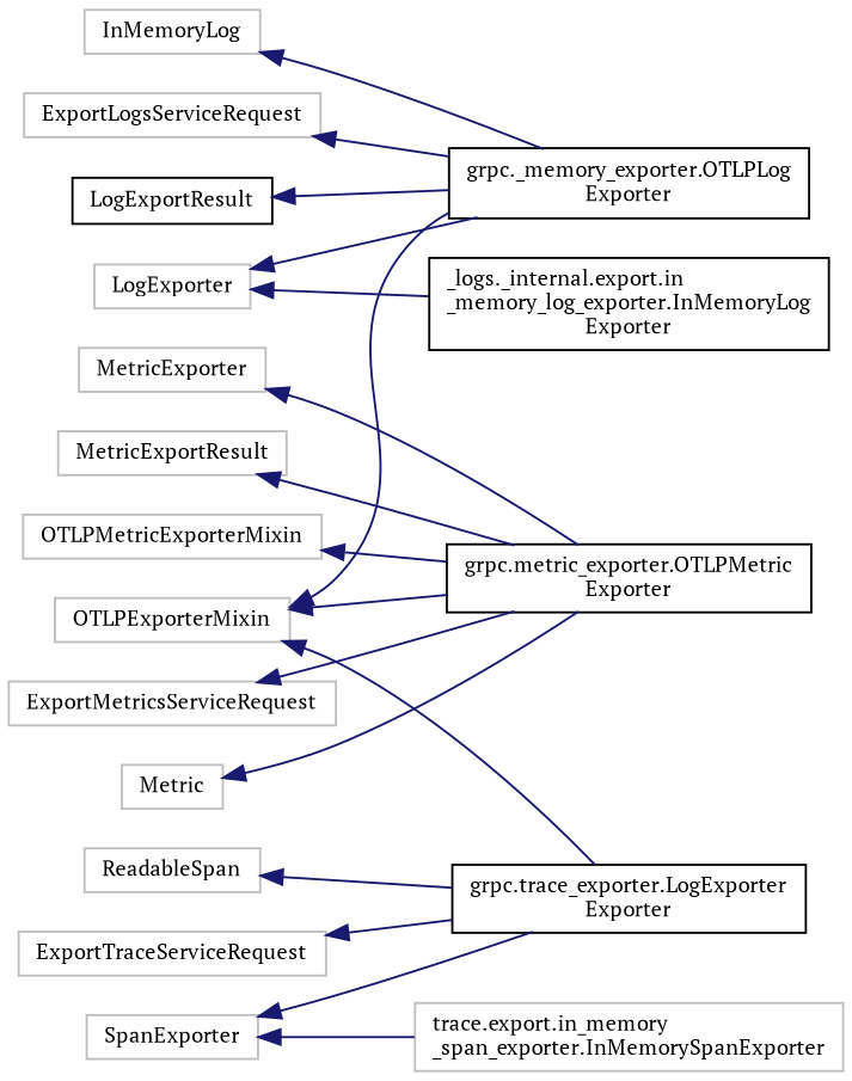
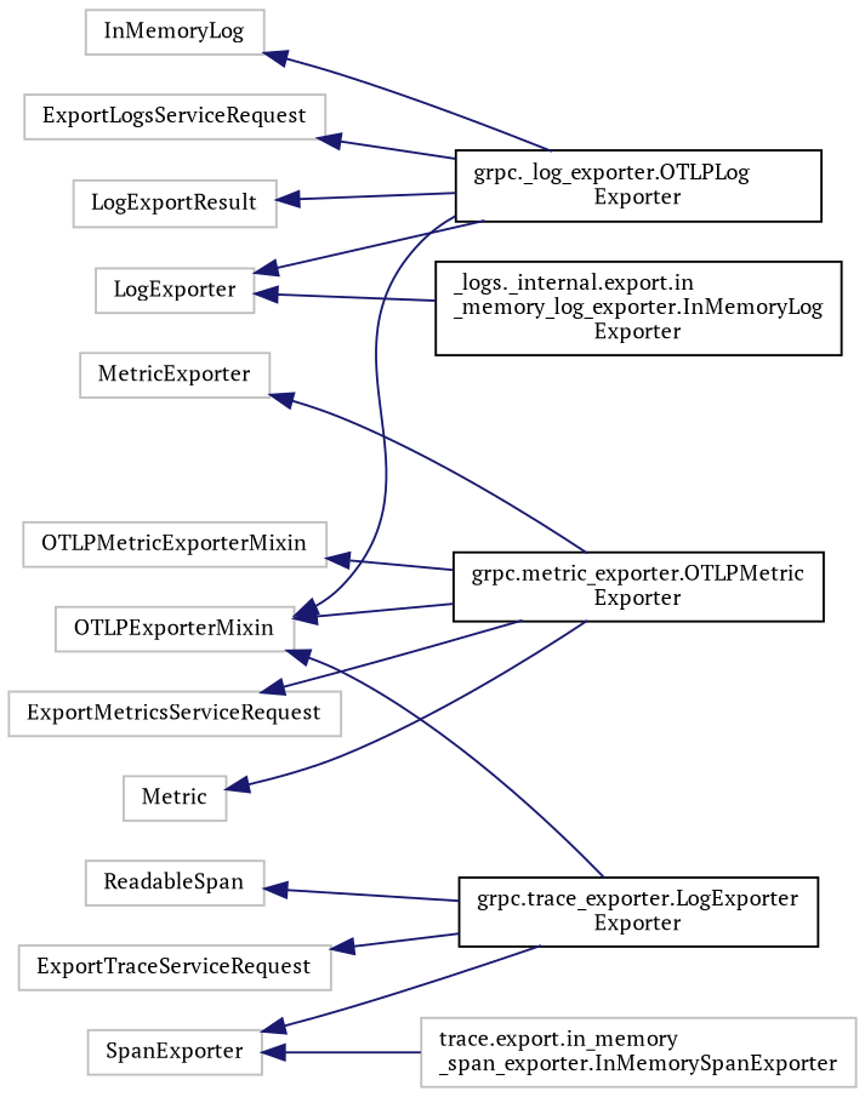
  digraph {
    fontname="PT Serif"
    rankdir=LR
    node [color=grey75 fillcolor=white fontname="PT Serif" fontsize=10 shape=record style=filled]
    edge [color=midnightblue dir=back fontname="PT Serif" fontsize=10 labelfontname=Helvetica labelfontsize=10 style=solid]
    n1 [height=0.2 label=InMemoryLog width=0.4]
-   n2 [color=black height=0.2 label="grpc._memory_exporter.OTLPLog\lExporter" width=0.4]
+   n2 [color=black height=0.2 label="grpc._log_exporter.OTLPLog\lExporter" width=0.4]
    n3 [height=0.2 label=ExportLogsServiceRequest width=0.4]
    n4 [height=0.2 label=ExportMetricsServiceRequest width=0.4]
    n5 [color=black height=0.2 label="grpc.metric_exporter.OTLPMetric\lExporter" width=0.4]
    n6 [height=0.2 label=ExportTraceServiceRequest width=0.4]
    n7 [color=black height=0.2 label="grpc.trace_exporter.LogExporter\lExporter" width=0.4]
    n8 [height=0.2 label=LogExporter width=0.4]
    n9 [color=black height=0.2 label="_logs._internal.export.in\l_memory_log_exporter.InMemoryLog\lExporter" width=0.4]
-   n10 [color=black height=0.2 label=LogExportResult width=0.4]
+   n10 [height=0.2 label=LogExportResult width=0.4]
    n11 [height=0.2 label=Metric width=0.4]
    n12 [height=0.2 label=MetricExporter width=0.4]
-   n13 [height=0.2 label=MetricExportResult width=0.4]
    n14 [height=0.2 label=OTLPExporterMixin width=0.4]
    n15 [height=0.2 label=OTLPMetricExporterMixin width=0.4]
    n16 [height=0.2 label=ReadableSpan width=0.4]
    n17 [height=0.2 label=SpanExporter width=0.4]
    n18 [height=0.2 label="trace.export.in_memory\l_span_exporter.InMemorySpanExporter" width=0.4]
    n1 -> n2
    n3 -> n2
    n4 -> n5
    n6 -> n7
    n8 -> n2
    n8 -> n9
    n10 -> n2
    n11 -> n5
    n12 -> n5
-   n13 -> n5
    n14 -> n2
    n14 -> n5
    n14 -> n7
    n15 -> n5
    n16 -> n7
    n17 -> n7
    n17 -> n18
  }
